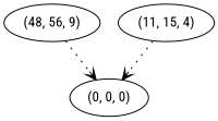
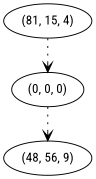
  digraph {
    fontname="Roboto Condensed"
    node [fontname="Roboto Condensed"]
    edge [arrowhead=vee fontname="Roboto Condensed" style=dotted]
    "(0, 0, 0)"
    "(48, 56, 9)"
-   "(11, 15, 4)"
-   "(48, 56, 9)" -> "(0, 0, 0)"
+   "(11, 15, 4)" [label="(81, 15, 4)"]
+   "(0, 0, 0)" -> "(48, 56, 9)"
    "(11, 15, 4)" -> "(0, 0, 0)"
  }
